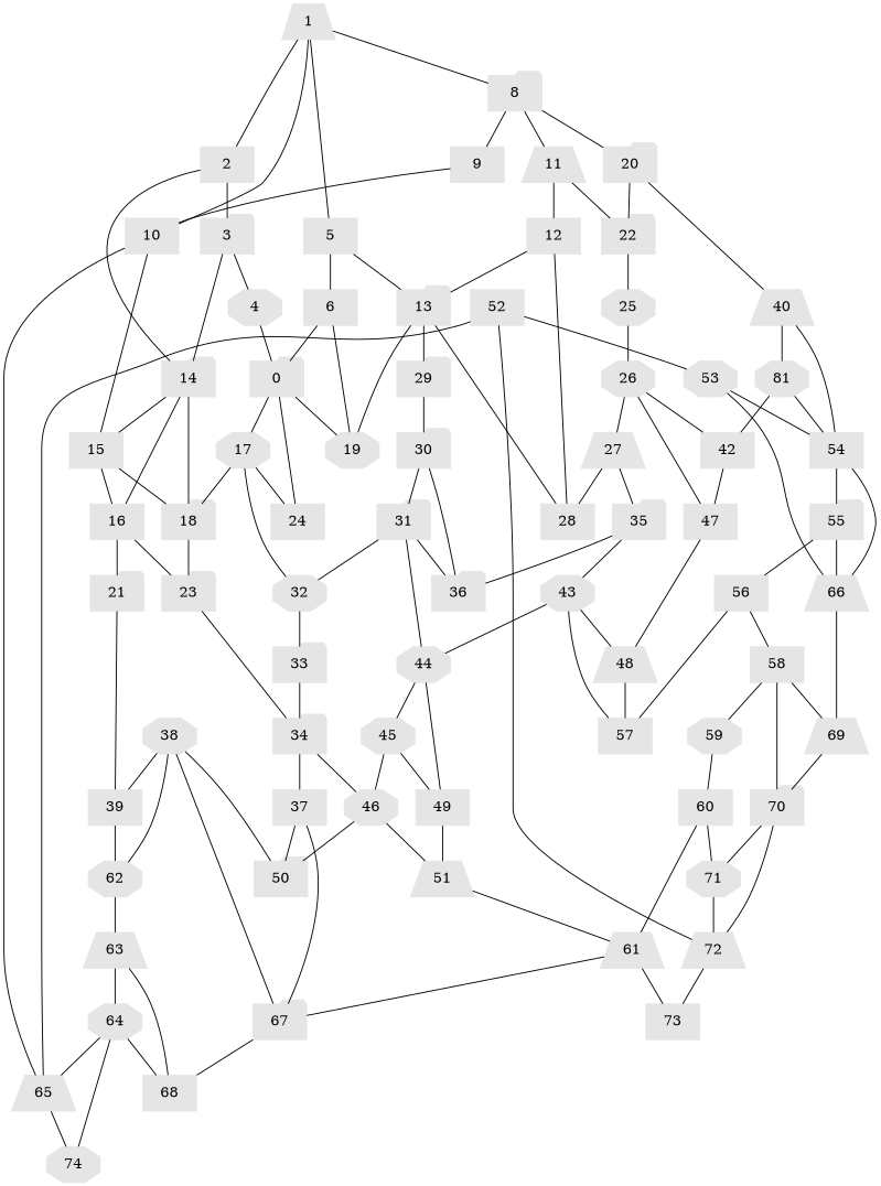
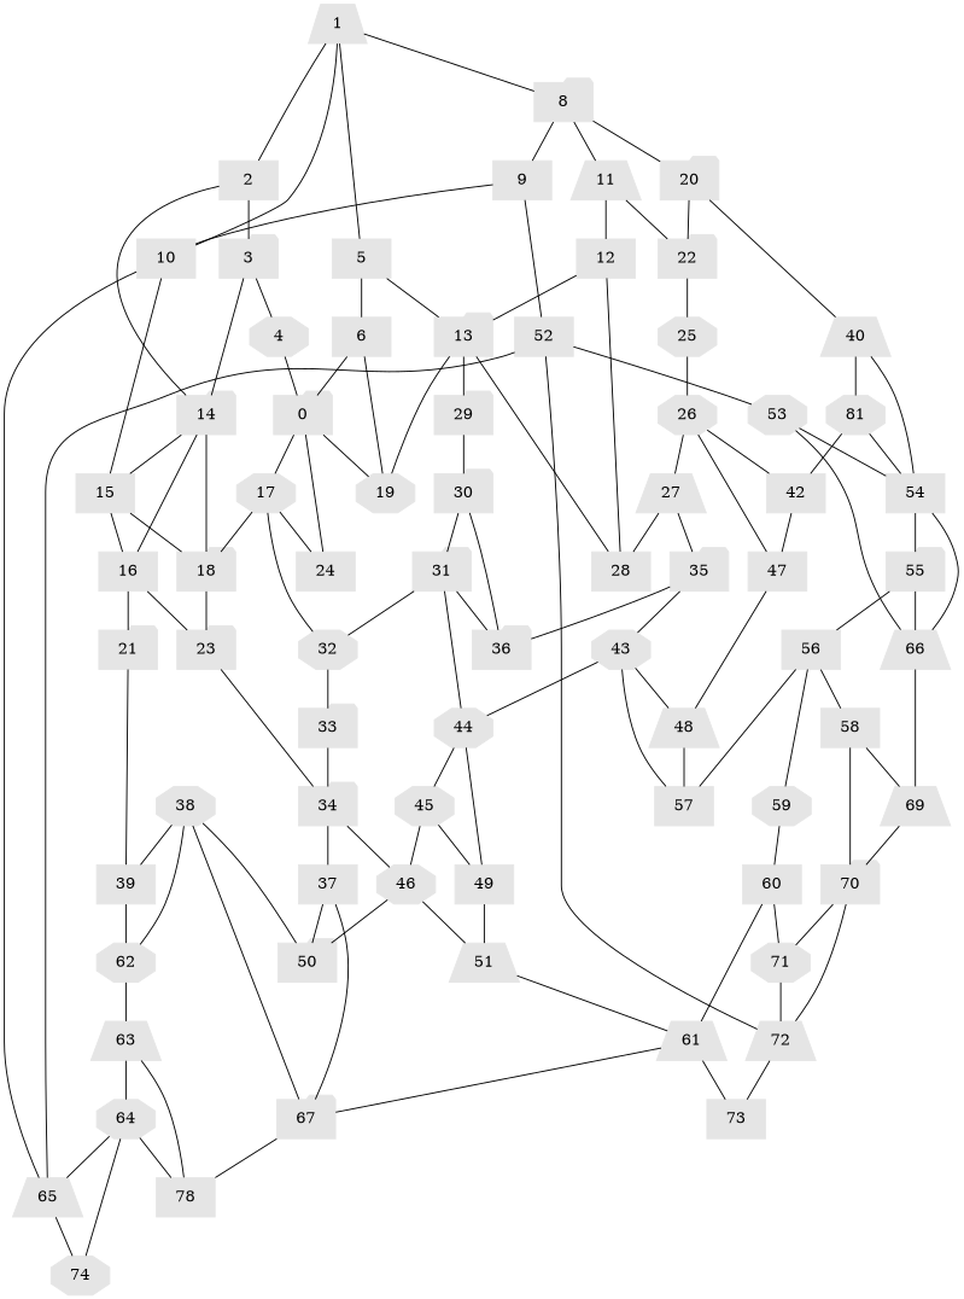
  graph {
    node [color=gray90 shape=box style=filled]
    edge [weight=1.0]
    1 [shape=trapezium]
    2
    5
    8 [shape=folder]
    10
    3 [shape=folder]
    14 [shape=folder]
    6
    13 [shape=folder]
    9
    11 [shape=trapezium]
    20 [shape=folder]
    15
    65 [shape=trapezium]
    4 [shape=octagon]
    16
    18 [shape=folder]
    n18 [label=0 shape=folder]
    19 [shape=octagon]
    17 [shape=octagon]
    24
    28
    29 [shape=folder]
    32 [shape=octagon]
    52
    12
    22 [shape=folder]
    40 [shape=trapezium]
    53 [shape=octagon]
    72 [shape=trapezium]
    74 [shape=octagon]
    25 [shape=octagon]
    30 [shape=folder]
    21 [shape=folder]
    23 [shape=folder]
    39
    34 [shape=folder]
    33 [shape=folder]
    n39 [label=81 shape=octagon]
    54
    62 [shape=octagon]
    26 [shape=octagon]
    46 [shape=octagon]
    37
    27 [shape=trapezium]
    42
    47
    35 [shape=folder]
    48 [shape=trapezium]
    36 [shape=folder]
    43 [shape=octagon]
    31 [shape=folder]
    44 [shape=octagon]
    45 [shape=octagon]
    49
    50 [shape=folder]
    51 [shape=trapezium]
    67 [shape=folder]
    57
    38 [shape=octagon]
    63 [shape=trapezium]
-   68
+   68 [label=78]
    66 [shape=trapezium]
    55 [shape=folder]
    61 [shape=trapezium]
    73
    69 [shape=trapezium]
    56
    58
    59 [shape=octagon]
    70 [shape=folder]
    60
    71 [shape=octagon]
    64 [shape=octagon]
    1 -- 2
    1 -- 5
    1 -- 8
    1 -- 10
    2 -- 3
    2 -- 14
    5 -- 6
    5 -- 13
    8 -- 9 [weight=2.0]
    8 -- 11
    8 -- 20 [weight=2.0]
    10 -- 15
    10 -- 65
    3 -- 14
    3 -- 4
    14 -- 15
    14 -- 16
    14 -- 18 [weight=2.0]
    6 -- n18
    6 -- 19
    13 -- 19
    13 -- 28
    13 -- 29 [weight=2.0]
    9 -- 10
+   9 -- 52
    11 -- 12
    11 -- 22
    20 -- 22
    20 -- 40
    15 -- 16
    15 -- 18
    65 -- 74
    4 -- n18
    16 -- 21 [weight=2.0]
    16 -- 23 [weight=2.0]
    18 -- 23
    n18 -- 19
    n18 -- 17
    n18 -- 24 [weight=2.0]
    17 -- 18
    17 -- 24
    17 -- 32 [weight=2.0]
    29 -- 30
    32 -- 33
    52 -- 65
    52 -- 53
    52 -- 72
    12 -- 13
    12 -- 28
    22 -- 25
    40 -- n39
    40 -- 54
    53 -- 54
    53 -- 66
    72 -- 73
    25 -- 26 [weight=2.0]
    30 -- 36
    30 -- 31
    21 -- 39
    23 -- 34
    39 -- 62
    34 -- 46
    34 -- 37
    33 -- 34
    n39 -- 54
    n39 -- 42
    54 -- 66 [weight=2.0]
    54 -- 55
    62 -- 63 [weight=2.0]
    26 -- 27 [weight=2.0]
    26 -- 42
    26 -- 47
    46 -- 50 [weight=2.0]
    46 -- 51
    37 -- 50
    37 -- 67
    27 -- 28 [weight=2.0]
    27 -- 35 [weight=2.0]
    42 -- 47
    47 -- 48
    35 -- 36
    35 -- 43
    48 -- 57
    43 -- 48
    43 -- 44 [weight=2.0]
    43 -- 57
    31 -- 32 [weight=2.0]
    31 -- 36
    31 -- 44 [weight=2.0]
    44 -- 45
    44 -- 49
    45 -- 46
    45 -- 49
    49 -- 51
    51 -- 61
    67 -- 68
    38 -- 39 [weight=2.0]
    38 -- 62
    38 -- 50
    38 -- 67
    63 -- 68
    63 -- 64 [weight=3.0]
    66 -- 69 [weight=2.0]
    55 -- 66
    55 -- 56
    61 -- 67
    61 -- 73
    69 -- 70
    56 -- 57
    56 -- 58
    58 -- 69
-   58 -- 59
+   56 -- 59
    58 -- 70
    59 -- 60 [weight=2.0]
    70 -- 72
    70 -- 71 [weight=2.0]
    60 -- 61 [weight=2.0]
    60 -- 71 [weight=2.0]
    71 -- 72 [weight=2.0]
    64 -- 65
    64 -- 74
    64 -- 68
  }
